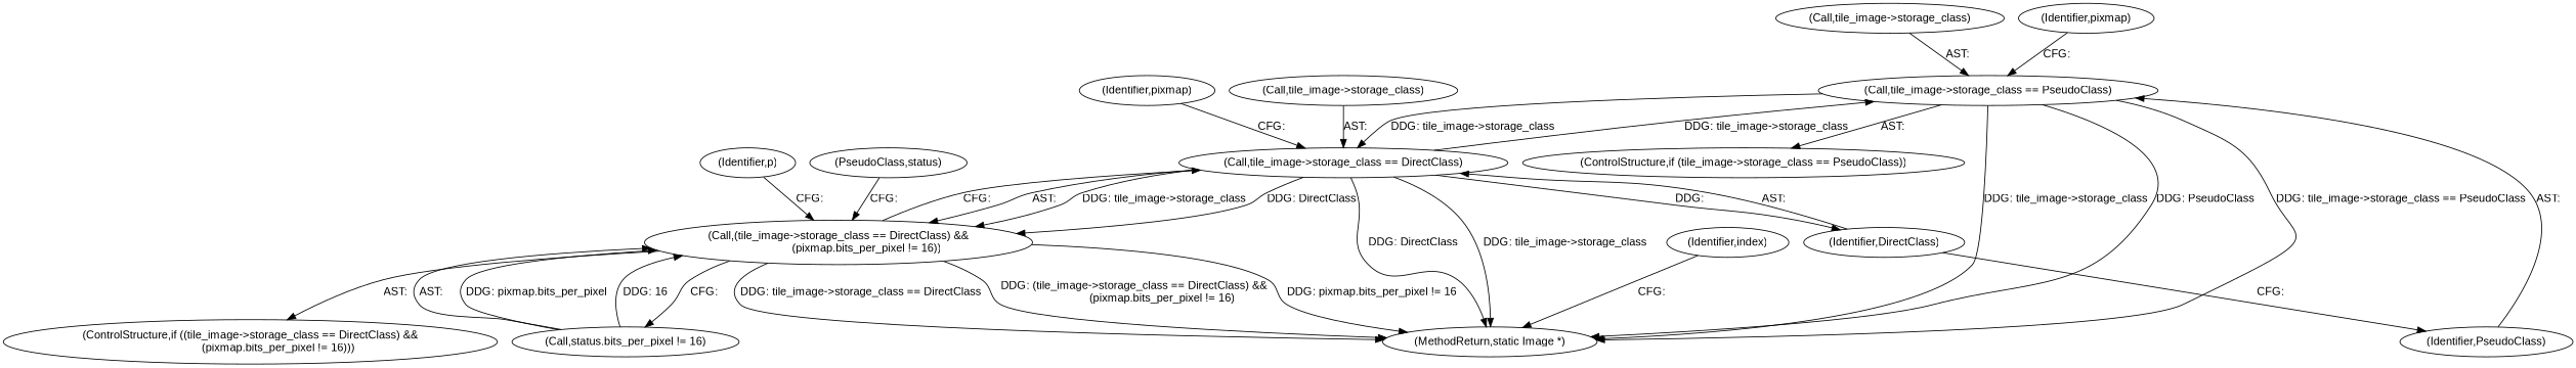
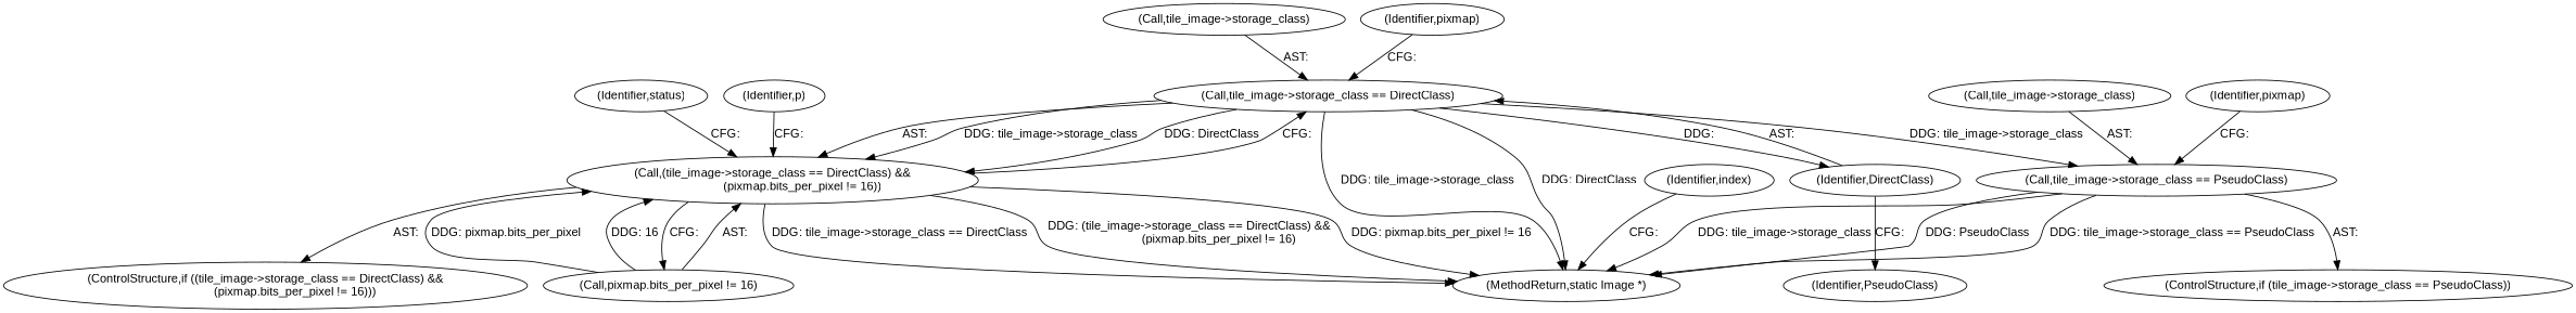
  digraph {
    fontname="Liberation Sans"
    node [fontname="Liberation Sans"]
    edge [fontname="Liberation Sans"]
    n1 [label="(Call,tile_image->storage_class == PseudoClass)"]
    n2 [label="(Call,tile_image->storage_class == DirectClass)"]
    n3 [label="(ControlStructure,if (tile_image->storage_class == PseudoClass))"]
    n4 [label="(MethodReturn,static Image *)"]
    n5 [label="(Call,(tile_image->storage_class == DirectClass) &&\n                  (pixmap.bits_per_pixel != 16))"]
    n6 [label="(Identifier,DirectClass)"]
    n7 [label="(Identifier,PseudoClass)"]
    n8 [label="(ControlStructure,if ((tile_image->storage_class == DirectClass) &&\n                  (pixmap.bits_per_pixel != 16)))"]
-   n9 [label="(Call,status.bits_per_pixel != 16)"]
-   n10 [label="(PseudoClass,status)"]
+   n9 [label="(Call,pixmap.bits_per_pixel != 16)"]
+   n10 [label="(Identifier,status)"]
    n11 [label="(Identifier,index)"]
    n12 [label="(Call,tile_image->storage_class)"]
    n13 [label="(Identifier,pixmap)"]
    n14 [label="(Call,tile_image->storage_class)"]
    n15 [label="(Identifier,p)"]
    n16 [label="(Identifier,pixmap)"]
-   n1 -> n2 [label="DDG: tile_image->storage_class"]
    n1 -> n3 [label="AST: "]
    n1 -> n4 [label="DDG: tile_image->storage_class == PseudoClass"]
    n1 -> n4 [label="DDG: tile_image->storage_class"]
    n1 -> n4 [label="DDG: PseudoClass"]
    n2 -> n1 [label="DDG: tile_image->storage_class"]
    n2 -> n4 [label="DDG: tile_image->storage_class"]
    n2 -> n4 [label="DDG: DirectClass"]
    n2 -> n5 [label="AST: "]
    n2 -> n5 [label="DDG: tile_image->storage_class"]
    n2 -> n5 [label="DDG: DirectClass"]
    n2 -> n6 [label="DDG: "]
    n5 -> n2 [label="CFG: "]
    n5 -> n4 [label="DDG: tile_image->storage_class == DirectClass"]
    n5 -> n4 [label="DDG: (tile_image->storage_class == DirectClass) &&\n                  (pixmap.bits_per_pixel != 16)"]
    n5 -> n4 [label="DDG: pixmap.bits_per_pixel != 16"]
    n5 -> n8 [label="AST: "]
    n5 -> n9 [label="CFG: "]
    n6 -> n2 [label="AST: "]
    n6 -> n7 [label="CFG: "]
-   n7 -> n1 [label="AST: "]
    n9 -> n5 [label="AST: "]
    n9 -> n5 [label="DDG: pixmap.bits_per_pixel"]
    n9 -> n5 [label="DDG: 16"]
    n10 -> n5 [label="CFG: "]
    n11 -> n4 [label="CFG: "]
    n12 -> n1 [label="AST: "]
    n13 -> n1 [label="CFG: "]
    n14 -> n2 [label="AST: "]
    n15 -> n5 [label="CFG: "]
    n16 -> n2 [label="CFG: "]
  }
